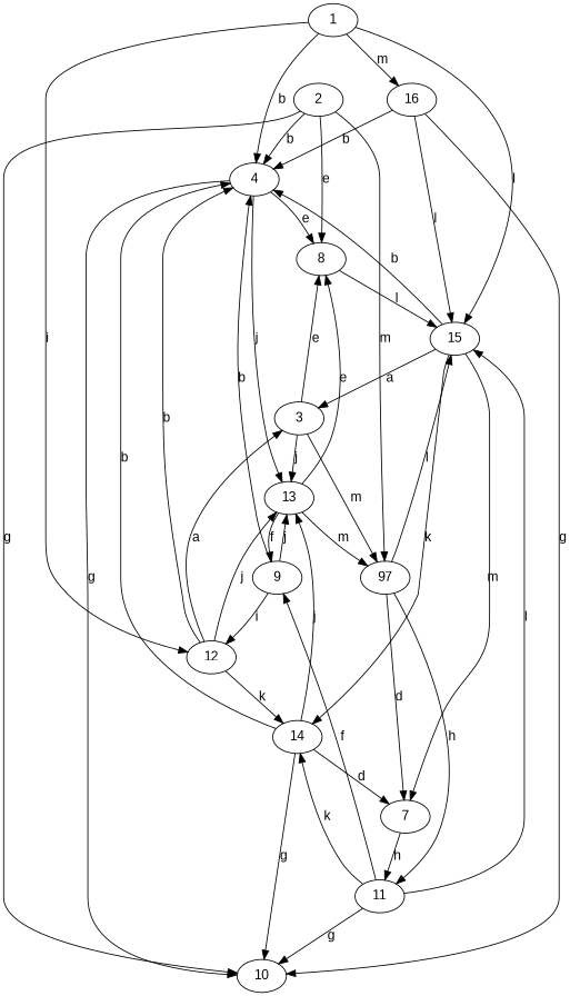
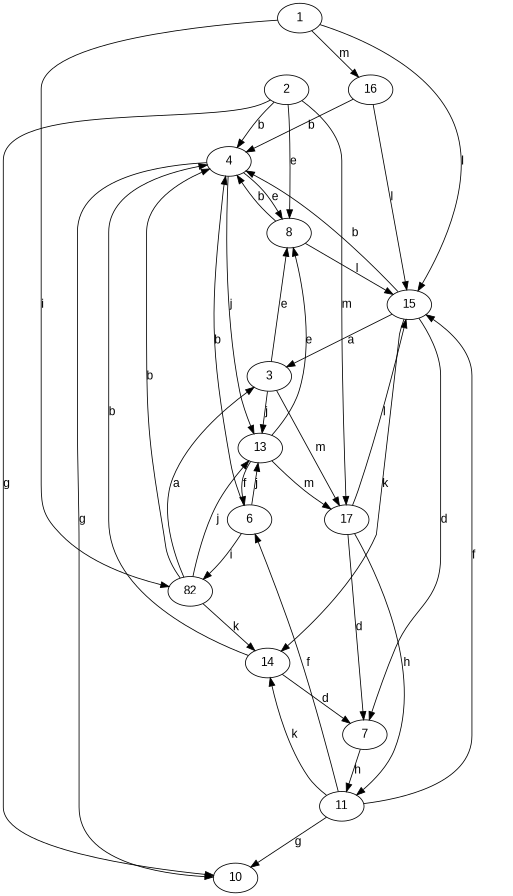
  strict digraph {
    fontname="Liberation Sans"
    node [fontname="Liberation Sans"]
    edge [fontname="Liberation Sans"]
    2
    4
    8
    10
-   17 [label=97]
+   17
    13
    15
    7
    11
    14
    3
-   9
-   12
+   9 [label=6]
+   12 [label=82]
    1
    16
    2 -> 4 [label=b]
    2 -> 8 [label=e]
    2 -> 10 [label=g]
    2 -> 17 [label=m]
    4 -> 8 [label=e]
    4 -> 10 [label=g]
    4 -> 13 [label=j]
-   1 -> 4 [label=b]
+   8 -> 4 [label=b]
    8 -> 15 [label=l]
    17 -> 15 [label=l]
    17 -> 7 [label=d]
    17 -> 11 [label=h]
    13 -> 8 [label=e]
    13 -> 17 [label=m]
    13 -> 9 [label=f]
    15 -> 4 [label=b]
-   15 -> 7 [label=m]
+   15 -> 7 [label=d]
    15 -> 14 [label=k]
    15 -> 3 [label=a]
    7 -> 11 [label=h]
    11 -> 10 [label=g]
-   11 -> 15 [label=l]
+   11 -> 15 [label=f]
    11 -> 14 [label=k]
    11 -> 9 [label=f]
    14 -> 4 [label=b]
-   14 -> 10 [label=g]
-   14 -> 13 [label=j]
    14 -> 7 [label=d]
    3 -> 8 [label=e]
    3 -> 17 [label=m]
    3 -> 13 [label=j]
    9 -> 4 [label=b]
    9 -> 13 [label=j]
    9 -> 12 [label=i]
    12 -> 4 [label=b]
    12 -> 13 [label=j]
    12 -> 14 [label=k]
    12 -> 3 [label=a]
    1 -> 15 [label=l]
    1 -> 12 [label=i]
    1 -> 16 [label=m]
    16 -> 4 [label=b]
-   16 -> 10 [label=g]
    16 -> 15 [label=l]
  }
